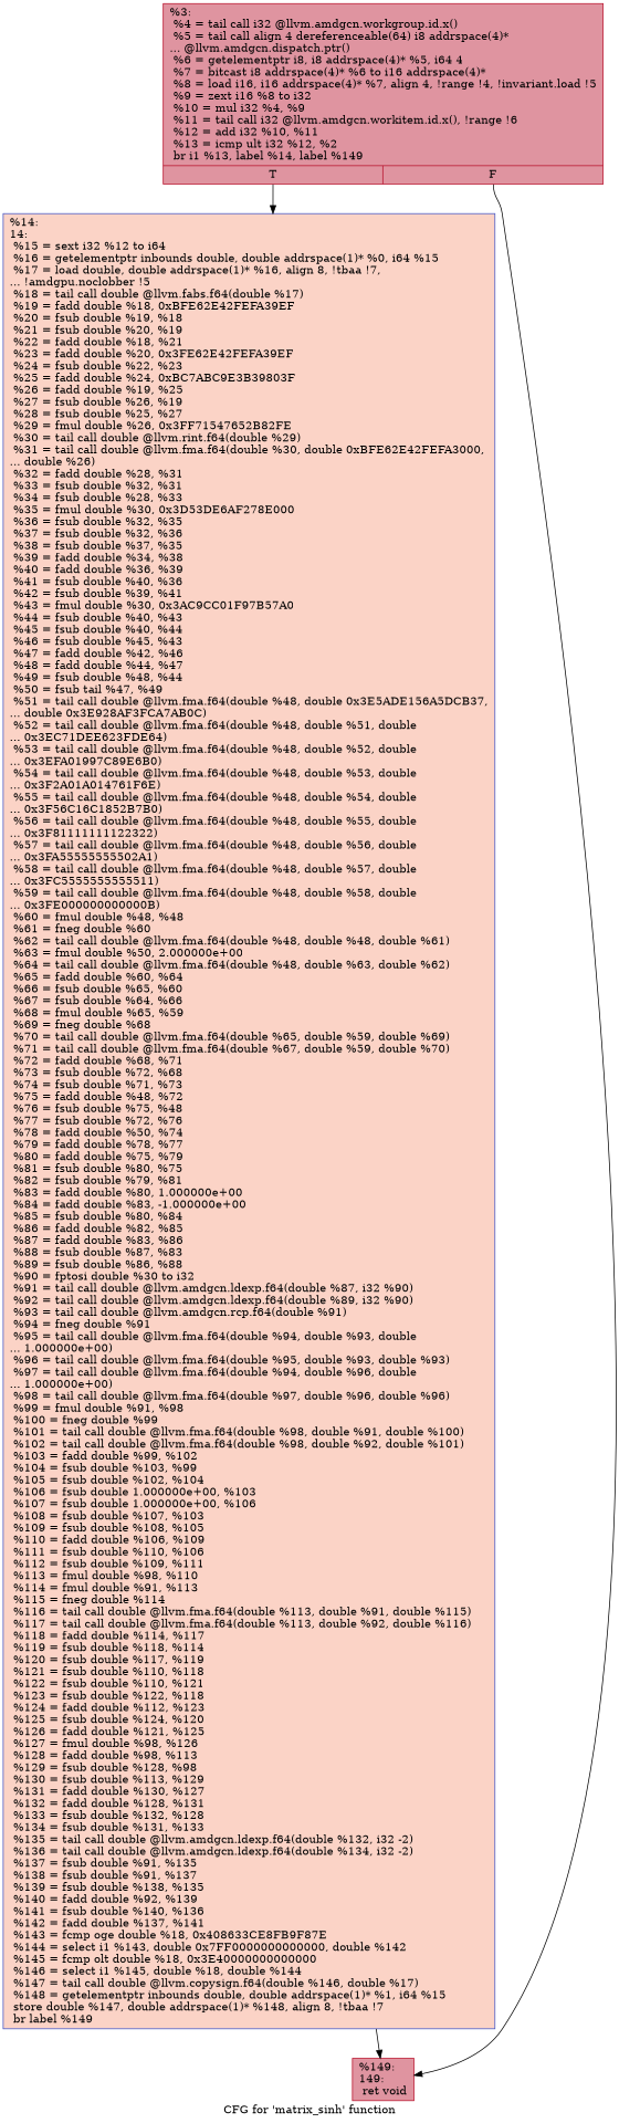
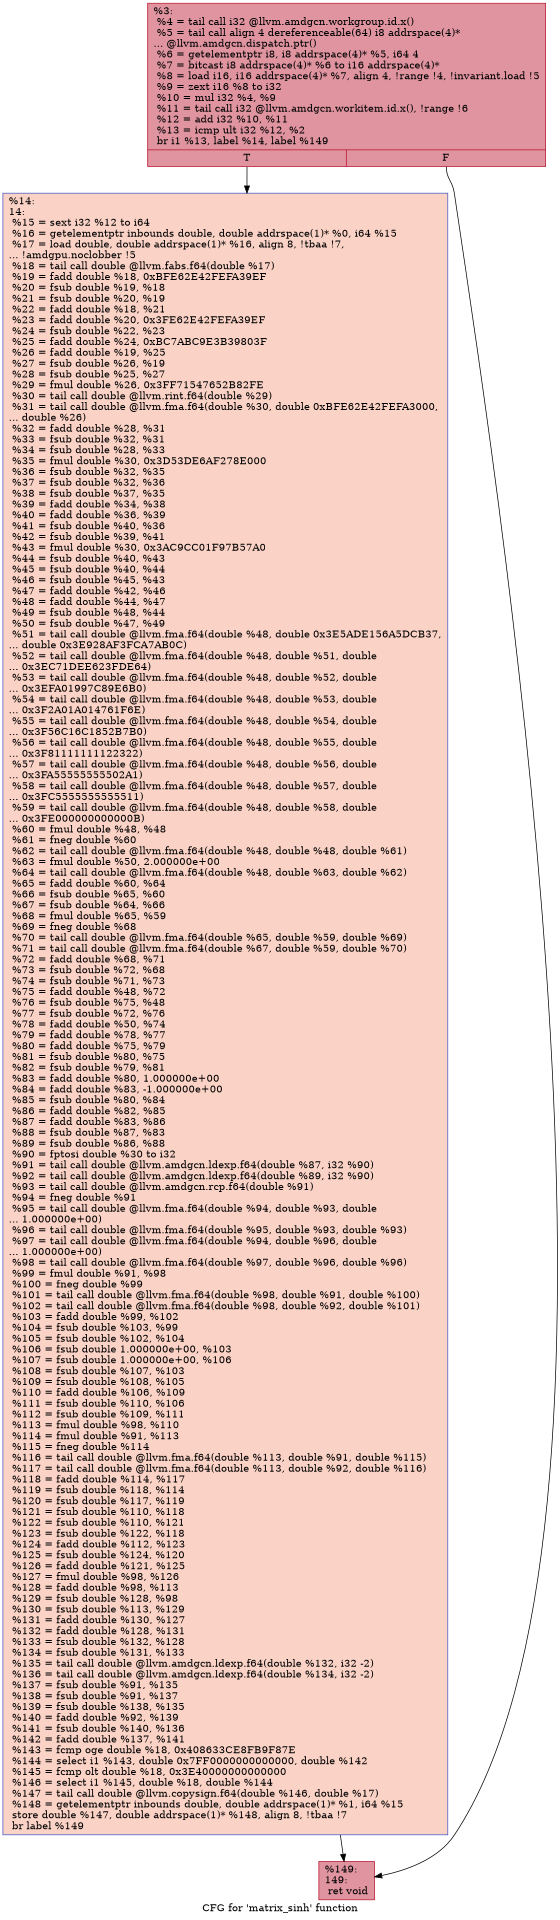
  digraph {
    label="CFG for 'matrix_sinh' function"
    node [color="#b70d28ff" fillcolor="#b70d2870" shape=record style=filled]
    n1 [label="{%3:\l  %4 = tail call i32 @llvm.amdgcn.workgroup.id.x()\l  %5 = tail call align 4 dereferenceable(64) i8 addrspace(4)*\l... @llvm.amdgcn.dispatch.ptr()\l  %6 = getelementptr i8, i8 addrspace(4)* %5, i64 4\l  %7 = bitcast i8 addrspace(4)* %6 to i16 addrspace(4)*\l  %8 = load i16, i16 addrspace(4)* %7, align 4, !range !4, !invariant.load !5\l  %9 = zext i16 %8 to i32\l  %10 = mul i32 %4, %9\l  %11 = tail call i32 @llvm.amdgcn.workitem.id.x(), !range !6\l  %12 = add i32 %10, %11\l  %13 = icmp ult i32 %12, %2\l  br i1 %13, label %14, label %149\l|{<s0>T|<s1>F}}"]
-   n2 [color="#3d50c3ff" fillcolor="#f59c7d70" label="{%14:\l14:                                               \l  %15 = sext i32 %12 to i64\l  %16 = getelementptr inbounds double, double addrspace(1)* %0, i64 %15\l  %17 = load double, double addrspace(1)* %16, align 8, !tbaa !7,\l... !amdgpu.noclobber !5\l  %18 = tail call double @llvm.fabs.f64(double %17)\l  %19 = fadd double %18, 0xBFE62E42FEFA39EF\l  %20 = fsub double %19, %18\l  %21 = fsub double %20, %19\l  %22 = fadd double %18, %21\l  %23 = fadd double %20, 0x3FE62E42FEFA39EF\l  %24 = fsub double %22, %23\l  %25 = fadd double %24, 0xBC7ABC9E3B39803F\l  %26 = fadd double %19, %25\l  %27 = fsub double %26, %19\l  %28 = fsub double %25, %27\l  %29 = fmul double %26, 0x3FF71547652B82FE\l  %30 = tail call double @llvm.rint.f64(double %29)\l  %31 = tail call double @llvm.fma.f64(double %30, double 0xBFE62E42FEFA3000,\l... double %26)\l  %32 = fadd double %28, %31\l  %33 = fsub double %32, %31\l  %34 = fsub double %28, %33\l  %35 = fmul double %30, 0x3D53DE6AF278E000\l  %36 = fsub double %32, %35\l  %37 = fsub double %32, %36\l  %38 = fsub double %37, %35\l  %39 = fadd double %34, %38\l  %40 = fadd double %36, %39\l  %41 = fsub double %40, %36\l  %42 = fsub double %39, %41\l  %43 = fmul double %30, 0x3AC9CC01F97B57A0\l  %44 = fsub double %40, %43\l  %45 = fsub double %40, %44\l  %46 = fsub double %45, %43\l  %47 = fadd double %42, %46\l  %48 = fadd double %44, %47\l  %49 = fsub double %48, %44\l  %50 = fsub tail %47, %49\l  %51 = tail call double @llvm.fma.f64(double %48, double 0x3E5ADE156A5DCB37,\l... double 0x3E928AF3FCA7AB0C)\l  %52 = tail call double @llvm.fma.f64(double %48, double %51, double\l... 0x3EC71DEE623FDE64)\l  %53 = tail call double @llvm.fma.f64(double %48, double %52, double\l... 0x3EFA01997C89E6B0)\l  %54 = tail call double @llvm.fma.f64(double %48, double %53, double\l... 0x3F2A01A014761F6E)\l  %55 = tail call double @llvm.fma.f64(double %48, double %54, double\l... 0x3F56C16C1852B7B0)\l  %56 = tail call double @llvm.fma.f64(double %48, double %55, double\l... 0x3F81111111122322)\l  %57 = tail call double @llvm.fma.f64(double %48, double %56, double\l... 0x3FA55555555502A1)\l  %58 = tail call double @llvm.fma.f64(double %48, double %57, double\l... 0x3FC5555555555511)\l  %59 = tail call double @llvm.fma.f64(double %48, double %58, double\l... 0x3FE000000000000B)\l  %60 = fmul double %48, %48\l  %61 = fneg double %60\l  %62 = tail call double @llvm.fma.f64(double %48, double %48, double %61)\l  %63 = fmul double %50, 2.000000e+00\l  %64 = tail call double @llvm.fma.f64(double %48, double %63, double %62)\l  %65 = fadd double %60, %64\l  %66 = fsub double %65, %60\l  %67 = fsub double %64, %66\l  %68 = fmul double %65, %59\l  %69 = fneg double %68\l  %70 = tail call double @llvm.fma.f64(double %65, double %59, double %69)\l  %71 = tail call double @llvm.fma.f64(double %67, double %59, double %70)\l  %72 = fadd double %68, %71\l  %73 = fsub double %72, %68\l  %74 = fsub double %71, %73\l  %75 = fadd double %48, %72\l  %76 = fsub double %75, %48\l  %77 = fsub double %72, %76\l  %78 = fadd double %50, %74\l  %79 = fadd double %78, %77\l  %80 = fadd double %75, %79\l  %81 = fsub double %80, %75\l  %82 = fsub double %79, %81\l  %83 = fadd double %80, 1.000000e+00\l  %84 = fadd double %83, -1.000000e+00\l  %85 = fsub double %80, %84\l  %86 = fadd double %82, %85\l  %87 = fadd double %83, %86\l  %88 = fsub double %87, %83\l  %89 = fsub double %86, %88\l  %90 = fptosi double %30 to i32\l  %91 = tail call double @llvm.amdgcn.ldexp.f64(double %87, i32 %90)\l  %92 = tail call double @llvm.amdgcn.ldexp.f64(double %89, i32 %90)\l  %93 = tail call double @llvm.amdgcn.rcp.f64(double %91)\l  %94 = fneg double %91\l  %95 = tail call double @llvm.fma.f64(double %94, double %93, double\l... 1.000000e+00)\l  %96 = tail call double @llvm.fma.f64(double %95, double %93, double %93)\l  %97 = tail call double @llvm.fma.f64(double %94, double %96, double\l... 1.000000e+00)\l  %98 = tail call double @llvm.fma.f64(double %97, double %96, double %96)\l  %99 = fmul double %91, %98\l  %100 = fneg double %99\l  %101 = tail call double @llvm.fma.f64(double %98, double %91, double %100)\l  %102 = tail call double @llvm.fma.f64(double %98, double %92, double %101)\l  %103 = fadd double %99, %102\l  %104 = fsub double %103, %99\l  %105 = fsub double %102, %104\l  %106 = fsub double 1.000000e+00, %103\l  %107 = fsub double 1.000000e+00, %106\l  %108 = fsub double %107, %103\l  %109 = fsub double %108, %105\l  %110 = fadd double %106, %109\l  %111 = fsub double %110, %106\l  %112 = fsub double %109, %111\l  %113 = fmul double %98, %110\l  %114 = fmul double %91, %113\l  %115 = fneg double %114\l  %116 = tail call double @llvm.fma.f64(double %113, double %91, double %115)\l  %117 = tail call double @llvm.fma.f64(double %113, double %92, double %116)\l  %118 = fadd double %114, %117\l  %119 = fsub double %118, %114\l  %120 = fsub double %117, %119\l  %121 = fsub double %110, %118\l  %122 = fsub double %110, %121\l  %123 = fsub double %122, %118\l  %124 = fadd double %112, %123\l  %125 = fsub double %124, %120\l  %126 = fadd double %121, %125\l  %127 = fmul double %98, %126\l  %128 = fadd double %98, %113\l  %129 = fsub double %128, %98\l  %130 = fsub double %113, %129\l  %131 = fadd double %130, %127\l  %132 = fadd double %128, %131\l  %133 = fsub double %132, %128\l  %134 = fsub double %131, %133\l  %135 = tail call double @llvm.amdgcn.ldexp.f64(double %132, i32 -2)\l  %136 = tail call double @llvm.amdgcn.ldexp.f64(double %134, i32 -2)\l  %137 = fsub double %91, %135\l  %138 = fsub double %91, %137\l  %139 = fsub double %138, %135\l  %140 = fadd double %92, %139\l  %141 = fsub double %140, %136\l  %142 = fadd double %137, %141\l  %143 = fcmp oge double %18, 0x408633CE8FB9F87E\l  %144 = select i1 %143, double 0x7FF0000000000000, double %142\l  %145 = fcmp olt double %18, 0x3E40000000000000\l  %146 = select i1 %145, double %18, double %144\l  %147 = tail call double @llvm.copysign.f64(double %146, double %17)\l  %148 = getelementptr inbounds double, double addrspace(1)* %1, i64 %15\l  store double %147, double addrspace(1)* %148, align 8, !tbaa !7\l  br label %149\l}"]
+   n2 [color="#3d50c3ff" fillcolor="#f59c7d70" label="{%14:\l14:                                               \l  %15 = sext i32 %12 to i64\l  %16 = getelementptr inbounds double, double addrspace(1)* %0, i64 %15\l  %17 = load double, double addrspace(1)* %16, align 8, !tbaa !7,\l... !amdgpu.noclobber !5\l  %18 = tail call double @llvm.fabs.f64(double %17)\l  %19 = fadd double %18, 0xBFE62E42FEFA39EF\l  %20 = fsub double %19, %18\l  %21 = fsub double %20, %19\l  %22 = fadd double %18, %21\l  %23 = fadd double %20, 0x3FE62E42FEFA39EF\l  %24 = fsub double %22, %23\l  %25 = fadd double %24, 0xBC7ABC9E3B39803F\l  %26 = fadd double %19, %25\l  %27 = fsub double %26, %19\l  %28 = fsub double %25, %27\l  %29 = fmul double %26, 0x3FF71547652B82FE\l  %30 = tail call double @llvm.rint.f64(double %29)\l  %31 = tail call double @llvm.fma.f64(double %30, double 0xBFE62E42FEFA3000,\l... double %26)\l  %32 = fadd double %28, %31\l  %33 = fsub double %32, %31\l  %34 = fsub double %28, %33\l  %35 = fmul double %30, 0x3D53DE6AF278E000\l  %36 = fsub double %32, %35\l  %37 = fsub double %32, %36\l  %38 = fsub double %37, %35\l  %39 = fadd double %34, %38\l  %40 = fadd double %36, %39\l  %41 = fsub double %40, %36\l  %42 = fsub double %39, %41\l  %43 = fmul double %30, 0x3AC9CC01F97B57A0\l  %44 = fsub double %40, %43\l  %45 = fsub double %40, %44\l  %46 = fsub double %45, %43\l  %47 = fadd double %42, %46\l  %48 = fadd double %44, %47\l  %49 = fsub double %48, %44\l  %50 = fsub double %47, %49\l  %51 = tail call double @llvm.fma.f64(double %48, double 0x3E5ADE156A5DCB37,\l... double 0x3E928AF3FCA7AB0C)\l  %52 = tail call double @llvm.fma.f64(double %48, double %51, double\l... 0x3EC71DEE623FDE64)\l  %53 = tail call double @llvm.fma.f64(double %48, double %52, double\l... 0x3EFA01997C89E6B0)\l  %54 = tail call double @llvm.fma.f64(double %48, double %53, double\l... 0x3F2A01A014761F6E)\l  %55 = tail call double @llvm.fma.f64(double %48, double %54, double\l... 0x3F56C16C1852B7B0)\l  %56 = tail call double @llvm.fma.f64(double %48, double %55, double\l... 0x3F81111111122322)\l  %57 = tail call double @llvm.fma.f64(double %48, double %56, double\l... 0x3FA55555555502A1)\l  %58 = tail call double @llvm.fma.f64(double %48, double %57, double\l... 0x3FC5555555555511)\l  %59 = tail call double @llvm.fma.f64(double %48, double %58, double\l... 0x3FE000000000000B)\l  %60 = fmul double %48, %48\l  %61 = fneg double %60\l  %62 = tail call double @llvm.fma.f64(double %48, double %48, double %61)\l  %63 = fmul double %50, 2.000000e+00\l  %64 = tail call double @llvm.fma.f64(double %48, double %63, double %62)\l  %65 = fadd double %60, %64\l  %66 = fsub double %65, %60\l  %67 = fsub double %64, %66\l  %68 = fmul double %65, %59\l  %69 = fneg double %68\l  %70 = tail call double @llvm.fma.f64(double %65, double %59, double %69)\l  %71 = tail call double @llvm.fma.f64(double %67, double %59, double %70)\l  %72 = fadd double %68, %71\l  %73 = fsub double %72, %68\l  %74 = fsub double %71, %73\l  %75 = fadd double %48, %72\l  %76 = fsub double %75, %48\l  %77 = fsub double %72, %76\l  %78 = fadd double %50, %74\l  %79 = fadd double %78, %77\l  %80 = fadd double %75, %79\l  %81 = fsub double %80, %75\l  %82 = fsub double %79, %81\l  %83 = fadd double %80, 1.000000e+00\l  %84 = fadd double %83, -1.000000e+00\l  %85 = fsub double %80, %84\l  %86 = fadd double %82, %85\l  %87 = fadd double %83, %86\l  %88 = fsub double %87, %83\l  %89 = fsub double %86, %88\l  %90 = fptosi double %30 to i32\l  %91 = tail call double @llvm.amdgcn.ldexp.f64(double %87, i32 %90)\l  %92 = tail call double @llvm.amdgcn.ldexp.f64(double %89, i32 %90)\l  %93 = tail call double @llvm.amdgcn.rcp.f64(double %91)\l  %94 = fneg double %91\l  %95 = tail call double @llvm.fma.f64(double %94, double %93, double\l... 1.000000e+00)\l  %96 = tail call double @llvm.fma.f64(double %95, double %93, double %93)\l  %97 = tail call double @llvm.fma.f64(double %94, double %96, double\l... 1.000000e+00)\l  %98 = tail call double @llvm.fma.f64(double %97, double %96, double %96)\l  %99 = fmul double %91, %98\l  %100 = fneg double %99\l  %101 = tail call double @llvm.fma.f64(double %98, double %91, double %100)\l  %102 = tail call double @llvm.fma.f64(double %98, double %92, double %101)\l  %103 = fadd double %99, %102\l  %104 = fsub double %103, %99\l  %105 = fsub double %102, %104\l  %106 = fsub double 1.000000e+00, %103\l  %107 = fsub double 1.000000e+00, %106\l  %108 = fsub double %107, %103\l  %109 = fsub double %108, %105\l  %110 = fadd double %106, %109\l  %111 = fsub double %110, %106\l  %112 = fsub double %109, %111\l  %113 = fmul double %98, %110\l  %114 = fmul double %91, %113\l  %115 = fneg double %114\l  %116 = tail call double @llvm.fma.f64(double %113, double %91, double %115)\l  %117 = tail call double @llvm.fma.f64(double %113, double %92, double %116)\l  %118 = fadd double %114, %117\l  %119 = fsub double %118, %114\l  %120 = fsub double %117, %119\l  %121 = fsub double %110, %118\l  %122 = fsub double %110, %121\l  %123 = fsub double %122, %118\l  %124 = fadd double %112, %123\l  %125 = fsub double %124, %120\l  %126 = fadd double %121, %125\l  %127 = fmul double %98, %126\l  %128 = fadd double %98, %113\l  %129 = fsub double %128, %98\l  %130 = fsub double %113, %129\l  %131 = fadd double %130, %127\l  %132 = fadd double %128, %131\l  %133 = fsub double %132, %128\l  %134 = fsub double %131, %133\l  %135 = tail call double @llvm.amdgcn.ldexp.f64(double %132, i32 -2)\l  %136 = tail call double @llvm.amdgcn.ldexp.f64(double %134, i32 -2)\l  %137 = fsub double %91, %135\l  %138 = fsub double %91, %137\l  %139 = fsub double %138, %135\l  %140 = fadd double %92, %139\l  %141 = fsub double %140, %136\l  %142 = fadd double %137, %141\l  %143 = fcmp oge double %18, 0x408633CE8FB9F87E\l  %144 = select i1 %143, double 0x7FF0000000000000, double %142\l  %145 = fcmp olt double %18, 0x3E40000000000000\l  %146 = select i1 %145, double %18, double %144\l  %147 = tail call double @llvm.copysign.f64(double %146, double %17)\l  %148 = getelementptr inbounds double, double addrspace(1)* %1, i64 %15\l  store double %147, double addrspace(1)* %148, align 8, !tbaa !7\l  br label %149\l}"]
    n3 [label="{%149:\l149:                                              \l  ret void\l}"]
    n1 -> n2 [tailport=s0]
    n1 -> n3 [tailport=s1]
    n2 -> n3
  }
